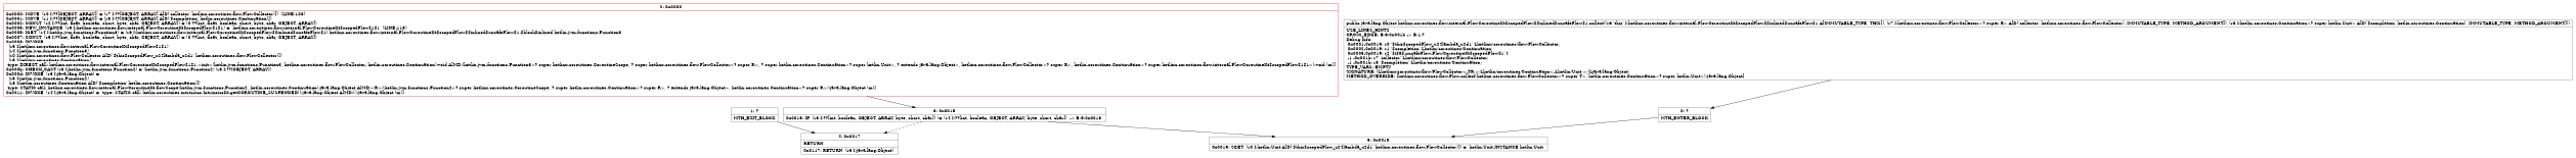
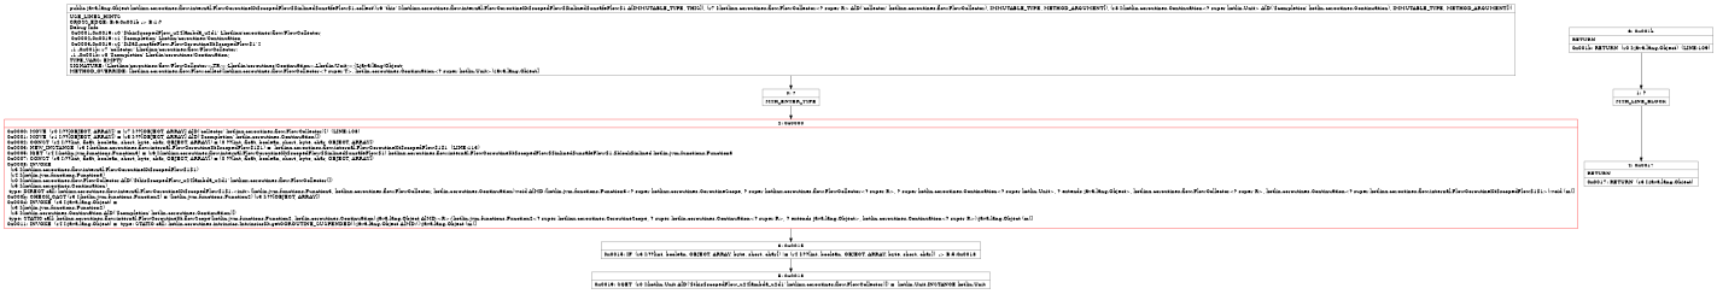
  digraph {
    node [color=gray40 shape=record]
-   n1 [label="{0\:\ ?|MTH_ENTER_BLOCK\l}"]
+   n1 [label="{0\:\ ?|MTH_ENTER_TYPE\l}"]
    n2 [color=red label="{2\:\ 0x0000|0x0000: MOVE  (r0 I:??[OBJECT, ARRAY]) = (r7 I:??[OBJECT, ARRAY] A[D('collector' kotlinx.coroutines.flow.FlowCollector)])  (LINE:108)\l0x0001: MOVE  (r1 I:??[OBJECT, ARRAY]) = (r8 I:??[OBJECT, ARRAY] A[D('$completion' kotlin.coroutines.Continuation)]) \l0x0002: CONST  (r2 I:??[int, float, boolean, short, byte, char, OBJECT, ARRAY]) = (0 ??[int, float, boolean, short, byte, char, OBJECT, ARRAY]) \l0x0003: NEW_INSTANCE  (r3 I:kotlinx.coroutines.flow.internal.FlowCoroutineKt$scopedFlow$1$1) =  kotlinx.coroutines.flow.internal.FlowCoroutineKt$scopedFlow$1$1  (LINE:113)\l0x0005: IGET  (r4 I:kotlin.jvm.functions.Function3) = (r6 I:kotlinx.coroutines.flow.internal.FlowCoroutineKt$scopedFlow$$inlined$unsafeFlow$1) kotlinx.coroutines.flow.internal.FlowCoroutineKt$scopedFlow$$inlined$unsafeFlow$1.$block$inlined kotlin.jvm.functions.Function3 \l0x0007: CONST  (r5 I:??[int, float, boolean, short, byte, char, OBJECT, ARRAY]) = (0 ??[int, float, boolean, short, byte, char, OBJECT, ARRAY]) \l0x0008: INVOKE  \l  (r3 I:kotlinx.coroutines.flow.internal.FlowCoroutineKt$scopedFlow$1$1)\l  (r4 I:kotlin.jvm.functions.Function3)\l  (r0 I:kotlinx.coroutines.flow.FlowCollector A[D('$this$scopedFlow_u24lambda_u2d1' kotlinx.coroutines.flow.FlowCollector)])\l  (r5 I:kotlinx.coroutines.Continuation)\l type: DIRECT call: kotlinx.coroutines.flow.internal.FlowCoroutineKt$scopedFlow$1$1.\<init\>(kotlin.jvm.functions.Function3, kotlinx.coroutines.flow.FlowCollector, kotlin.coroutines.Continuation):void A[MD:(kotlin.jvm.functions.Function3\<? super kotlinx.coroutines.CoroutineScope, ? super kotlinx.coroutines.flow.FlowCollector\<? super R\>, ? super kotlin.coroutines.Continuation\<? super kotlin.Unit\>, ? extends java.lang.Object\>, kotlinx.coroutines.flow.FlowCollector\<? super R\>, kotlin.coroutines.Continuation\<? super kotlinx.coroutines.flow.internal.FlowCoroutineKt$scopedFlow$1$1\>):void (m)]\l0x000b: CHECK_CAST (r3 I:kotlin.jvm.functions.Function2) = (kotlin.jvm.functions.Function2) (r3 I:??[OBJECT, ARRAY]) \l0x000d: INVOKE  (r3 I:java.lang.Object) = \l  (r3 I:kotlin.jvm.functions.Function2)\l  (r8 I:kotlin.coroutines.Continuation A[D('$completion' kotlin.coroutines.Continuation)])\l type: STATIC call: kotlinx.coroutines.flow.internal.FlowCoroutineKt.flowScope(kotlin.jvm.functions.Function2, kotlin.coroutines.Continuation):java.lang.Object A[MD:\<R\>:(kotlin.jvm.functions.Function2\<? super kotlinx.coroutines.CoroutineScope, ? super kotlin.coroutines.Continuation\<? super R\>, ? extends java.lang.Object\>, kotlin.coroutines.Continuation\<? super R\>):java.lang.Object (m)]\l0x0011: INVOKE  (r4 I:java.lang.Object) =  type: STATIC call: kotlin.coroutines.intrinsics.IntrinsicsKt.getCOROUTINE_SUSPENDED():java.lang.Object A[MD:():java.lang.Object (m)]\l}"]
    n3 [label="{3\:\ 0x0015|0x0015: IF  (r3 I:??[int, boolean, OBJECT, ARRAY, byte, short, char]) != (r4 I:??[int, boolean, OBJECT, ARRAY, byte, short, char])  \-\> B:5:0x0018 \l}"]
-   n4 [label="{4\:\ 0x0017|RETURN\l|0x0117: RETURN  (r3 I:java.lang.Object) \l}"]
+   n4 [label="{4\:\ 0x0017|RETURN\l|0x0017: RETURN  (r3 I:java.lang.Object) \l}"]
    n5 [label="{5\:\ 0x0018|0x0019: SGET  (r0 I:kotlin.Unit A[D('$this$scopedFlow_u24lambda_u2d1' kotlinx.coroutines.flow.FlowCollector)]) =  kotlin.Unit.INSTANCE kotlin.Unit \l}"]
-   n6 [label="{1\:\ ?|MTH_EXIT_BLOCK\l}"]
+   n6 [label="{1\:\ ?|MTH_LINE_BLOCK\l}"]
+   n7 [label="{6\:\ 0x001b|RETURN\l|0x001b: RETURN  (r0 I:java.lang.Object)  (LINE:109)\l}"]
    n8 [label="{public java.lang.Object kotlinx.coroutines.flow.internal.FlowCoroutineKt$scopedFlow$$inlined$unsafeFlow$1.collect((r6 'this' I:kotlinx.coroutines.flow.internal.FlowCoroutineKt$scopedFlow$$inlined$unsafeFlow$1 A[IMMUTABLE_TYPE, THIS]), (r7 I:kotlinx.coroutines.flow.FlowCollector\<? super R\> A[D('collector' kotlinx.coroutines.flow.FlowCollector), IMMUTABLE_TYPE, METHOD_ARGUMENT]), (r8 I:kotlin.coroutines.Continuation\<? super kotlin.Unit\> A[D('$completion' kotlin.coroutines.Continuation), IMMUTABLE_TYPE, METHOD_ARGUMENT]))  | USE_LINES_HINTS\lCROSS_EDGE: B:6:0x001b \-\> B:1:?\lDebug Info:\l  0x0001\-0x0019: r0 '$this$scopedFlow_u24lambda_u2d1' Lkotlinx\/coroutines\/flow\/FlowCollector;\l  0x0002\-0x0019: r1 '$completion' Lkotlin\/coroutines\/Continuation;\l  0x0003\-0x0019: r2 '$i$a$\-unsafeFlow\-FlowCoroutineKt$scopedFlow$1' I\l  \-1 \-0x001b: r7 'collector' Lkotlinx\/coroutines\/flow\/FlowCollector;\l  \-1 \-0x001b: r8 '$completion' Lkotlin\/coroutines\/Continuation;\lTYPE_VARS: EMPTY\lSIGNATURE: (Lkotlinx\/coroutines\/flow\/FlowCollector\<\-TR;\>;Lkotlin\/coroutines\/Continuation\<\-Lkotlin\/Unit;\>;)Ljava\/lang\/Object;\lMETHOD_OVERRIDE: [kotlinx.coroutines.flow.Flow.collect(kotlinx.coroutines.flow.FlowCollector\<? super T\>, kotlin.coroutines.Continuation\<? super kotlin.Unit\>):java.lang.Object]\l}"]
-   n1 -> n5
+   n1 -> n2
    n2 -> n3
-   n3 -> n4 [style=dashed]
    n3 -> n5
    n6 -> n4
+   n7 -> n6
    n8 -> n1
  }
